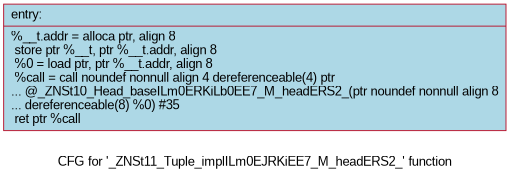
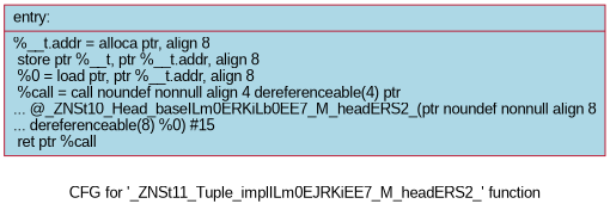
  digraph {
    label="CFG for '_ZNSt11_Tuple_implILm0EJRKiEE7_M_headERS2_' function"
    fontname="Liberation Sans"
-   n1 [color="#b70d28ff" fillcolor=lightblue fontname="Liberation Sans" label="{entry:\l|  %__t.addr = alloca ptr, align 8\l  store ptr %__t, ptr %__t.addr, align 8\l  %0 = load ptr, ptr %__t.addr, align 8\l  %call = call noundef nonnull align 4 dereferenceable(4) ptr\l... @_ZNSt10_Head_baseILm0ERKiLb0EE7_M_headERS2_(ptr noundef nonnull align 8\l... dereferenceable(8) %0) #35\l  ret ptr %call\l}" shape=record style=filled]
+   n1 [color="#b70d28ff" fillcolor=lightblue fontname="Liberation Sans" label="{entry:\l|  %__t.addr = alloca ptr, align 8\l  store ptr %__t, ptr %__t.addr, align 8\l  %0 = load ptr, ptr %__t.addr, align 8\l  %call = call noundef nonnull align 4 dereferenceable(4) ptr\l... @_ZNSt10_Head_baseILm0ERKiLb0EE7_M_headERS2_(ptr noundef nonnull align 8\l... dereferenceable(8) %0) #15\l  ret ptr %call\l}" shape=record style=filled]
  }
